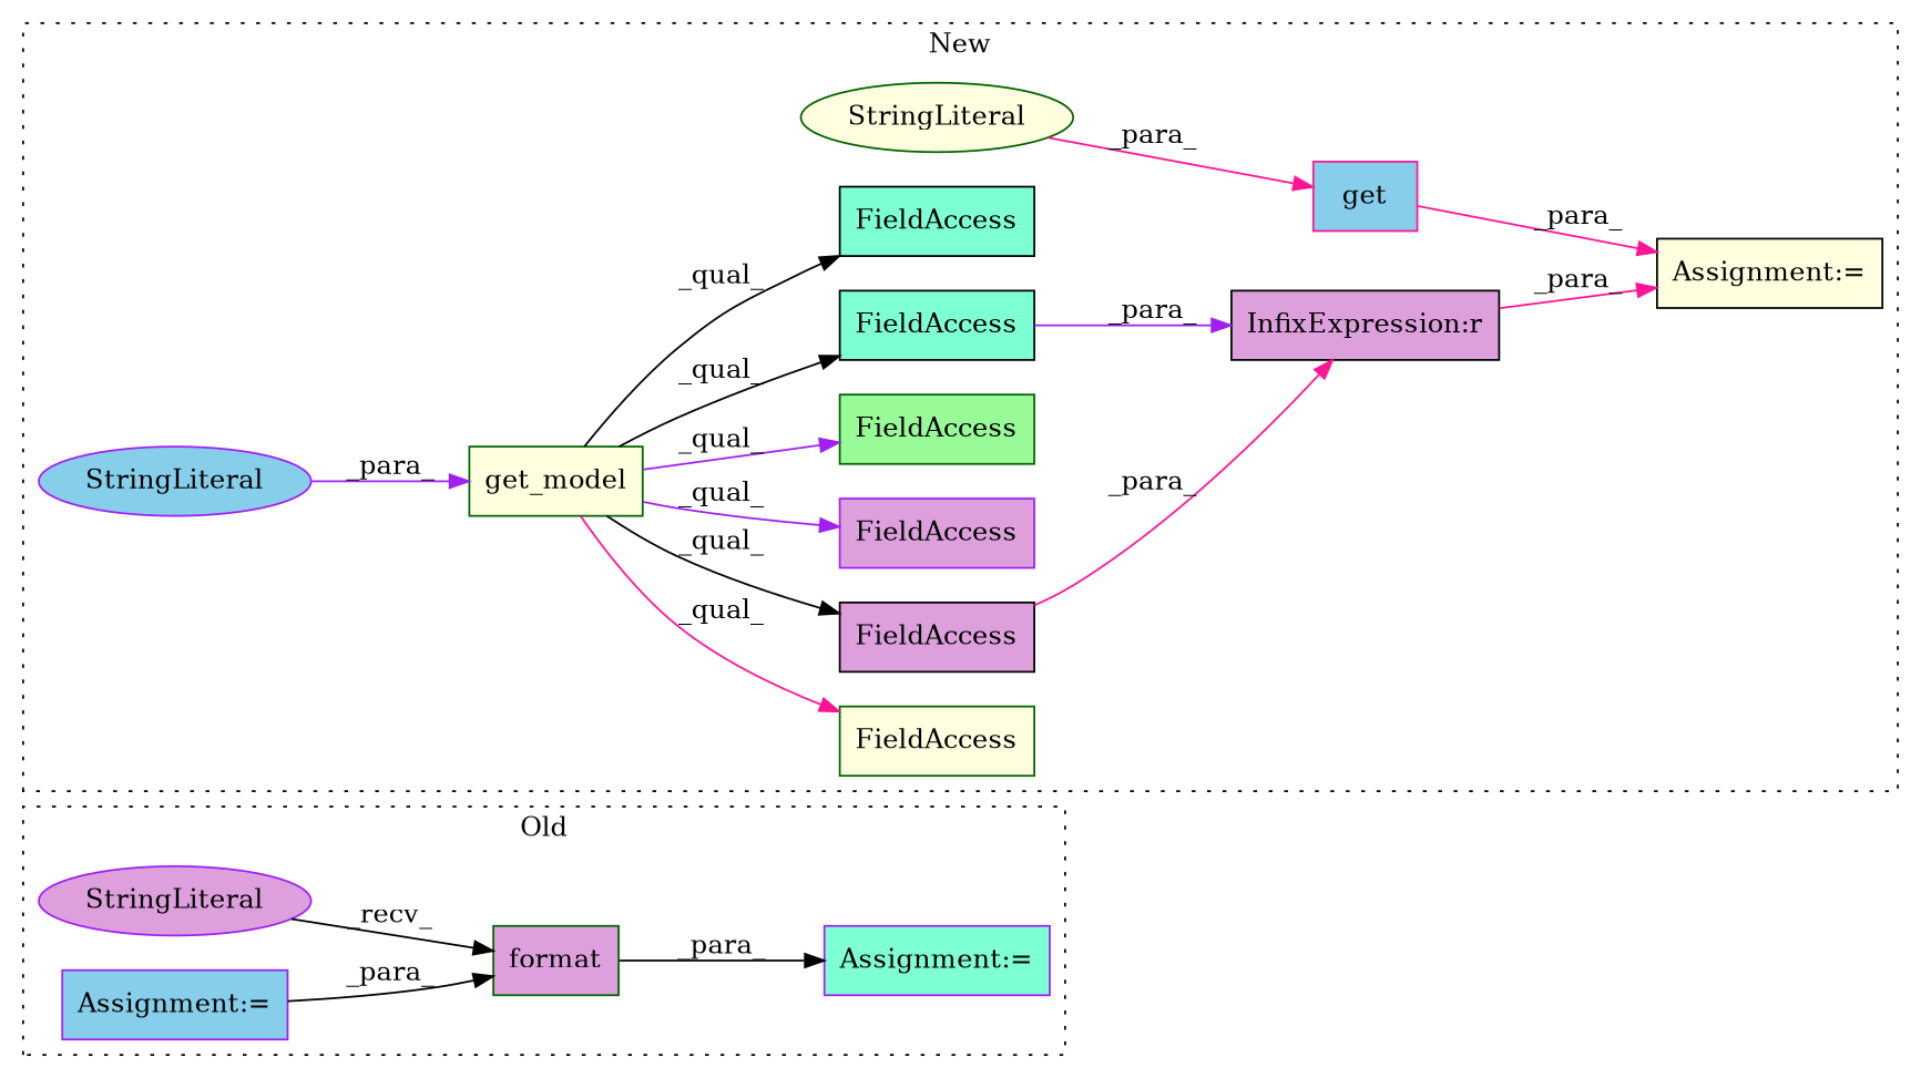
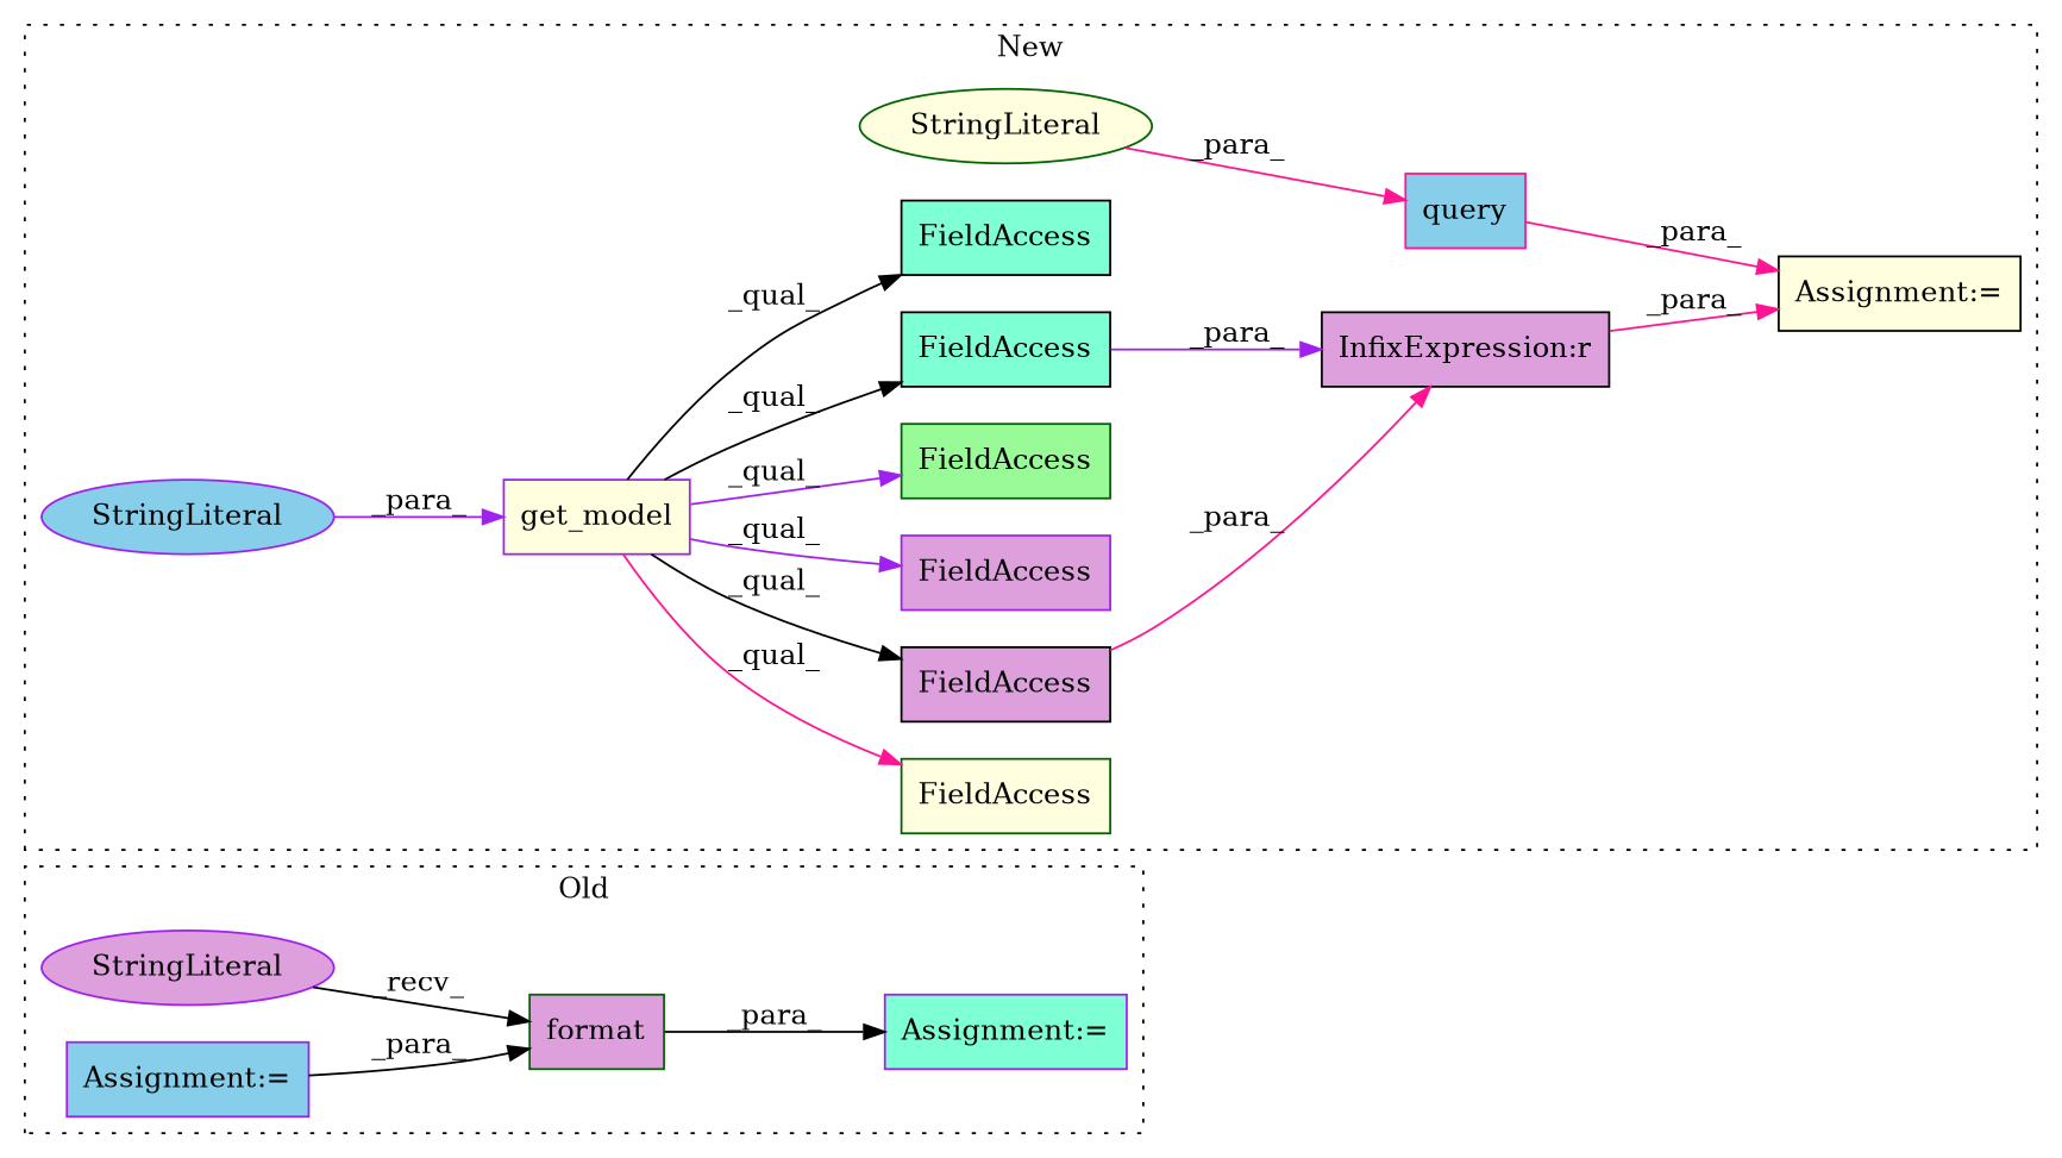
  digraph {
    rankdir=LR
    node [a=22 color=purple fillcolor=plum l=1 shape=box style=filled]
    edge [color=black]
    n1 [a=32 color=darkgreen l="7,1" label=format s="3742,3754"]
    n2 [a=45 l=216 label=StringLiteral s=3525 shape=ellipse]
    n3 [a=7 fillcolor=aquamarine label="Assignment:=" s=3524]
    n4 [a=7 fillcolor=skyblue l=2 label="Assignment:=" s=3390]
-   n5 [a=32 color=deeppink fillcolor=skyblue l="6,1" label=get s="3296,3310"]
+   n5 [a=32 color=deeppink fillcolor=skyblue l="6,1" label=query s="3296,3310"]
    n6 [a=45 color=darkgreen fillcolor=lightyellow l=8 label=StringLiteral s=3302 shape=ellipse]
    n7 [a=7 color=black fillcolor=lightyellow label="Assignment:=" s=3286]
-   n8 [a=32 color=darkgreen fillcolor=lightyellow l="10,1" label=get_model s="2873,2891"]
+   n8 [a=32 fillcolor=lightyellow l="10,1" label=get_model s="2873,2891"]
    n9 [color=darkgreen fillcolor=lightyellow l=16 label=FieldAccess s=3149]
    n10 [color=black l=36 label=FieldAccess s=3363]
    n11 [l=14 label=FieldAccess s=2992]
    n12 [color=darkgreen fillcolor=palegreen l=14 label=FieldAccess s=3024]
    n13 [color=black fillcolor=aquamarine l=15 label=FieldAccess s=3344]
    n14 [color=black fillcolor=aquamarine l=16 label=FieldAccess s=3247]
    n15 [a=45 fillcolor=skyblue l=8 label=StringLiteral s=2883 shape=ellipse]
    n16 [a=27 color=black l=4 label="InfixExpression:r" s=3359]
    subgraph cluster_1 {
      label=Old
      style=dotted
      n1
      n2
      n3
      n4
    }
    subgraph cluster_2 {
      label=New
      style=dotted
      n5
      n6
      n7
      n8
      n9
      n10
      n11
      n12
      n13
      n14
      n15
      n16
    }
    n1 -> n3 [label=_para_]
    n2 -> n1 [label=_recv_]
    n4 -> n1 [label=_para_]
    n5 -> n7 [color=deeppink label=_para_]
    n6 -> n5 [color=deeppink label=_para_]
    n8 -> n9 [color=deeppink label=_qual_]
    n8 -> n10 [label=_qual_]
    n8 -> n11 [color=purple label=_qual_]
    n8 -> n12 [color=purple label=_qual_]
    n8 -> n13 [label=_qual_]
    n8 -> n14 [label=_qual_]
    n10 -> n16 [color=deeppink label=_para_]
    n13 -> n16 [color=purple label=_para_]
    n15 -> n8 [color=purple label=_para_]
    n16 -> n7 [color=deeppink label=_para_]
  }
